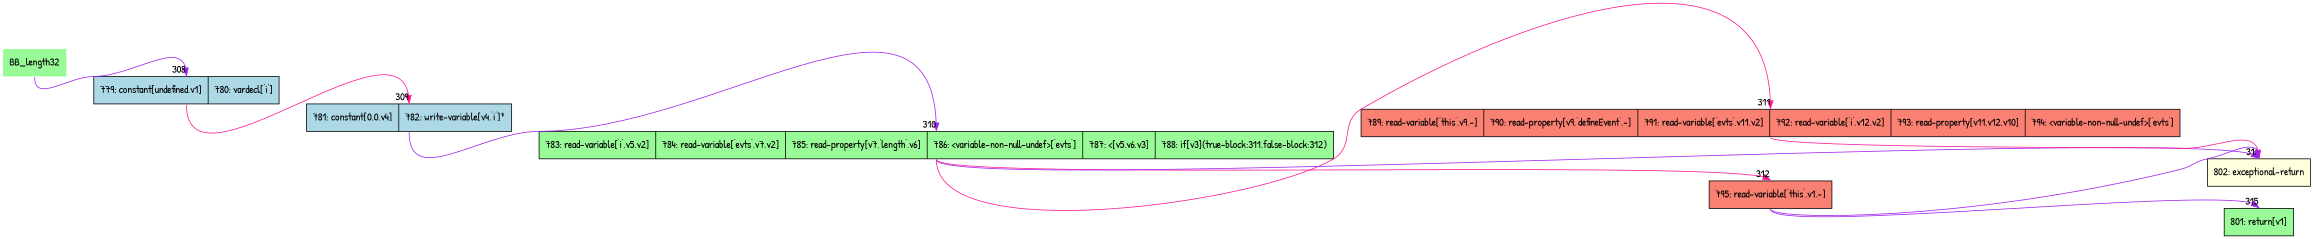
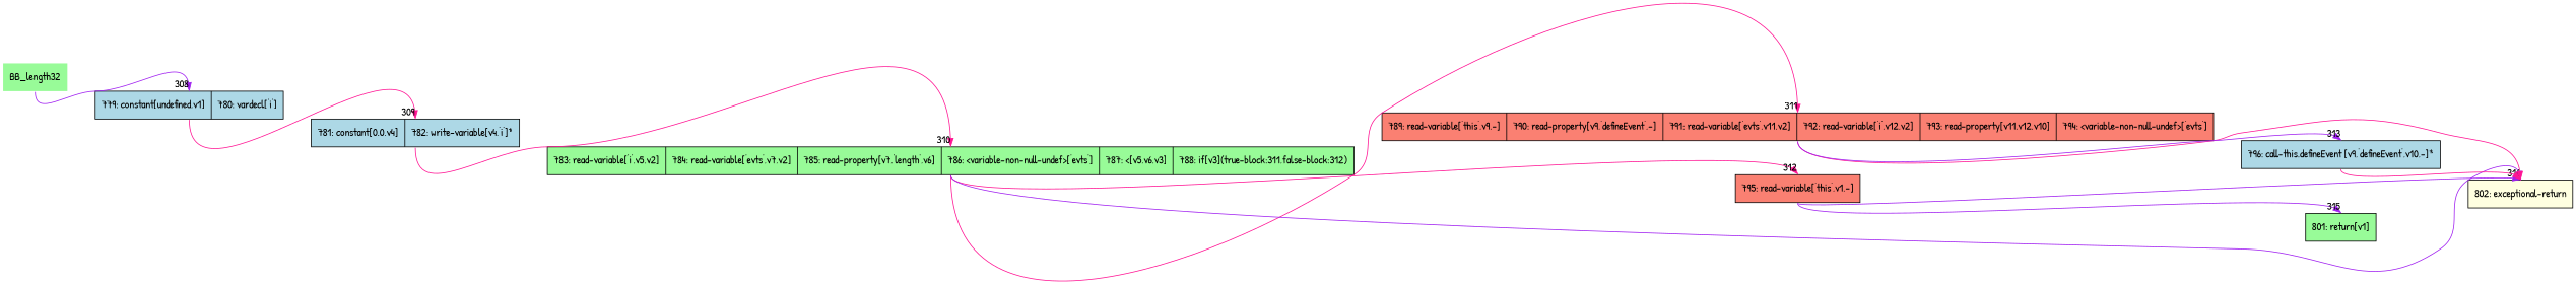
  digraph {
    fontname="Patrick Hand"
    rankdir=LR
    node [fillcolor=palegreen fontname="Patrick Hand" shape=record style=filled]
    edge [color=purple fontname="Patrick Hand" headport=n tailport=s]
    n1 [label=BB_length32 shape=none]
    n2 [fillcolor=lightblue label="{779: constant[undefined,v1]|780: vardecl['i']}"]
    n3 [fillcolor=lightblue label="{781: constant[0.0,v4]|782: write-variable[v4,'i']*}"]
    n4 [label="{783: read-variable['i',v5,v2]|784: read-variable['evts',v7,v2]|785: read-property[v7,'length',v6]|786: \<variable-non-null-undef\>['evts']|787: \<[v5,v6,v3]|788: if[v3](true-block:311,false-block:312)}"]
    n5 [fillcolor=salmon label="{789: read-variable['this',v9,-]|790: read-property[v9,'defineEvent',-]|791: read-variable['evts',v11,v2]|792: read-variable['i',v12,v2]|793: read-property[v11,v12,v10]|794: \<variable-non-null-undef\>['evts']}"]
    n6 [fillcolor=salmon label="{795: read-variable['this',v1,-]}"]
    n7 [fillcolor=lightyellow label="{802: exceptional-return}"]
+   n8 [fillcolor=lightblue label="{796: call-this.defineEvent [v9,'defineEvent',v10,-]*}"]
    n9 [label="{801: return[v1]}"]
    n1 -> n2 [headlabel="    308"]
    n2 -> n3 [color=deeppink headlabel="      309"]
-   n3 -> n4 [headlabel="      310"]
+   n3 -> n4 [color=deeppink headlabel="      310"]
    n4 -> n5 [color=deeppink headlabel="      311"]
    n4 -> n6 [color=deeppink headlabel="      312"]
    n4 -> n7 [headlabel="      316"]
    n5 -> n7 [color=deeppink]
+   n5 -> n8 [headlabel="      313"]
    n6 -> n7
    n6 -> n9 [headlabel="      315"]
+   n8 -> n7 [color=deeppink]
  }
